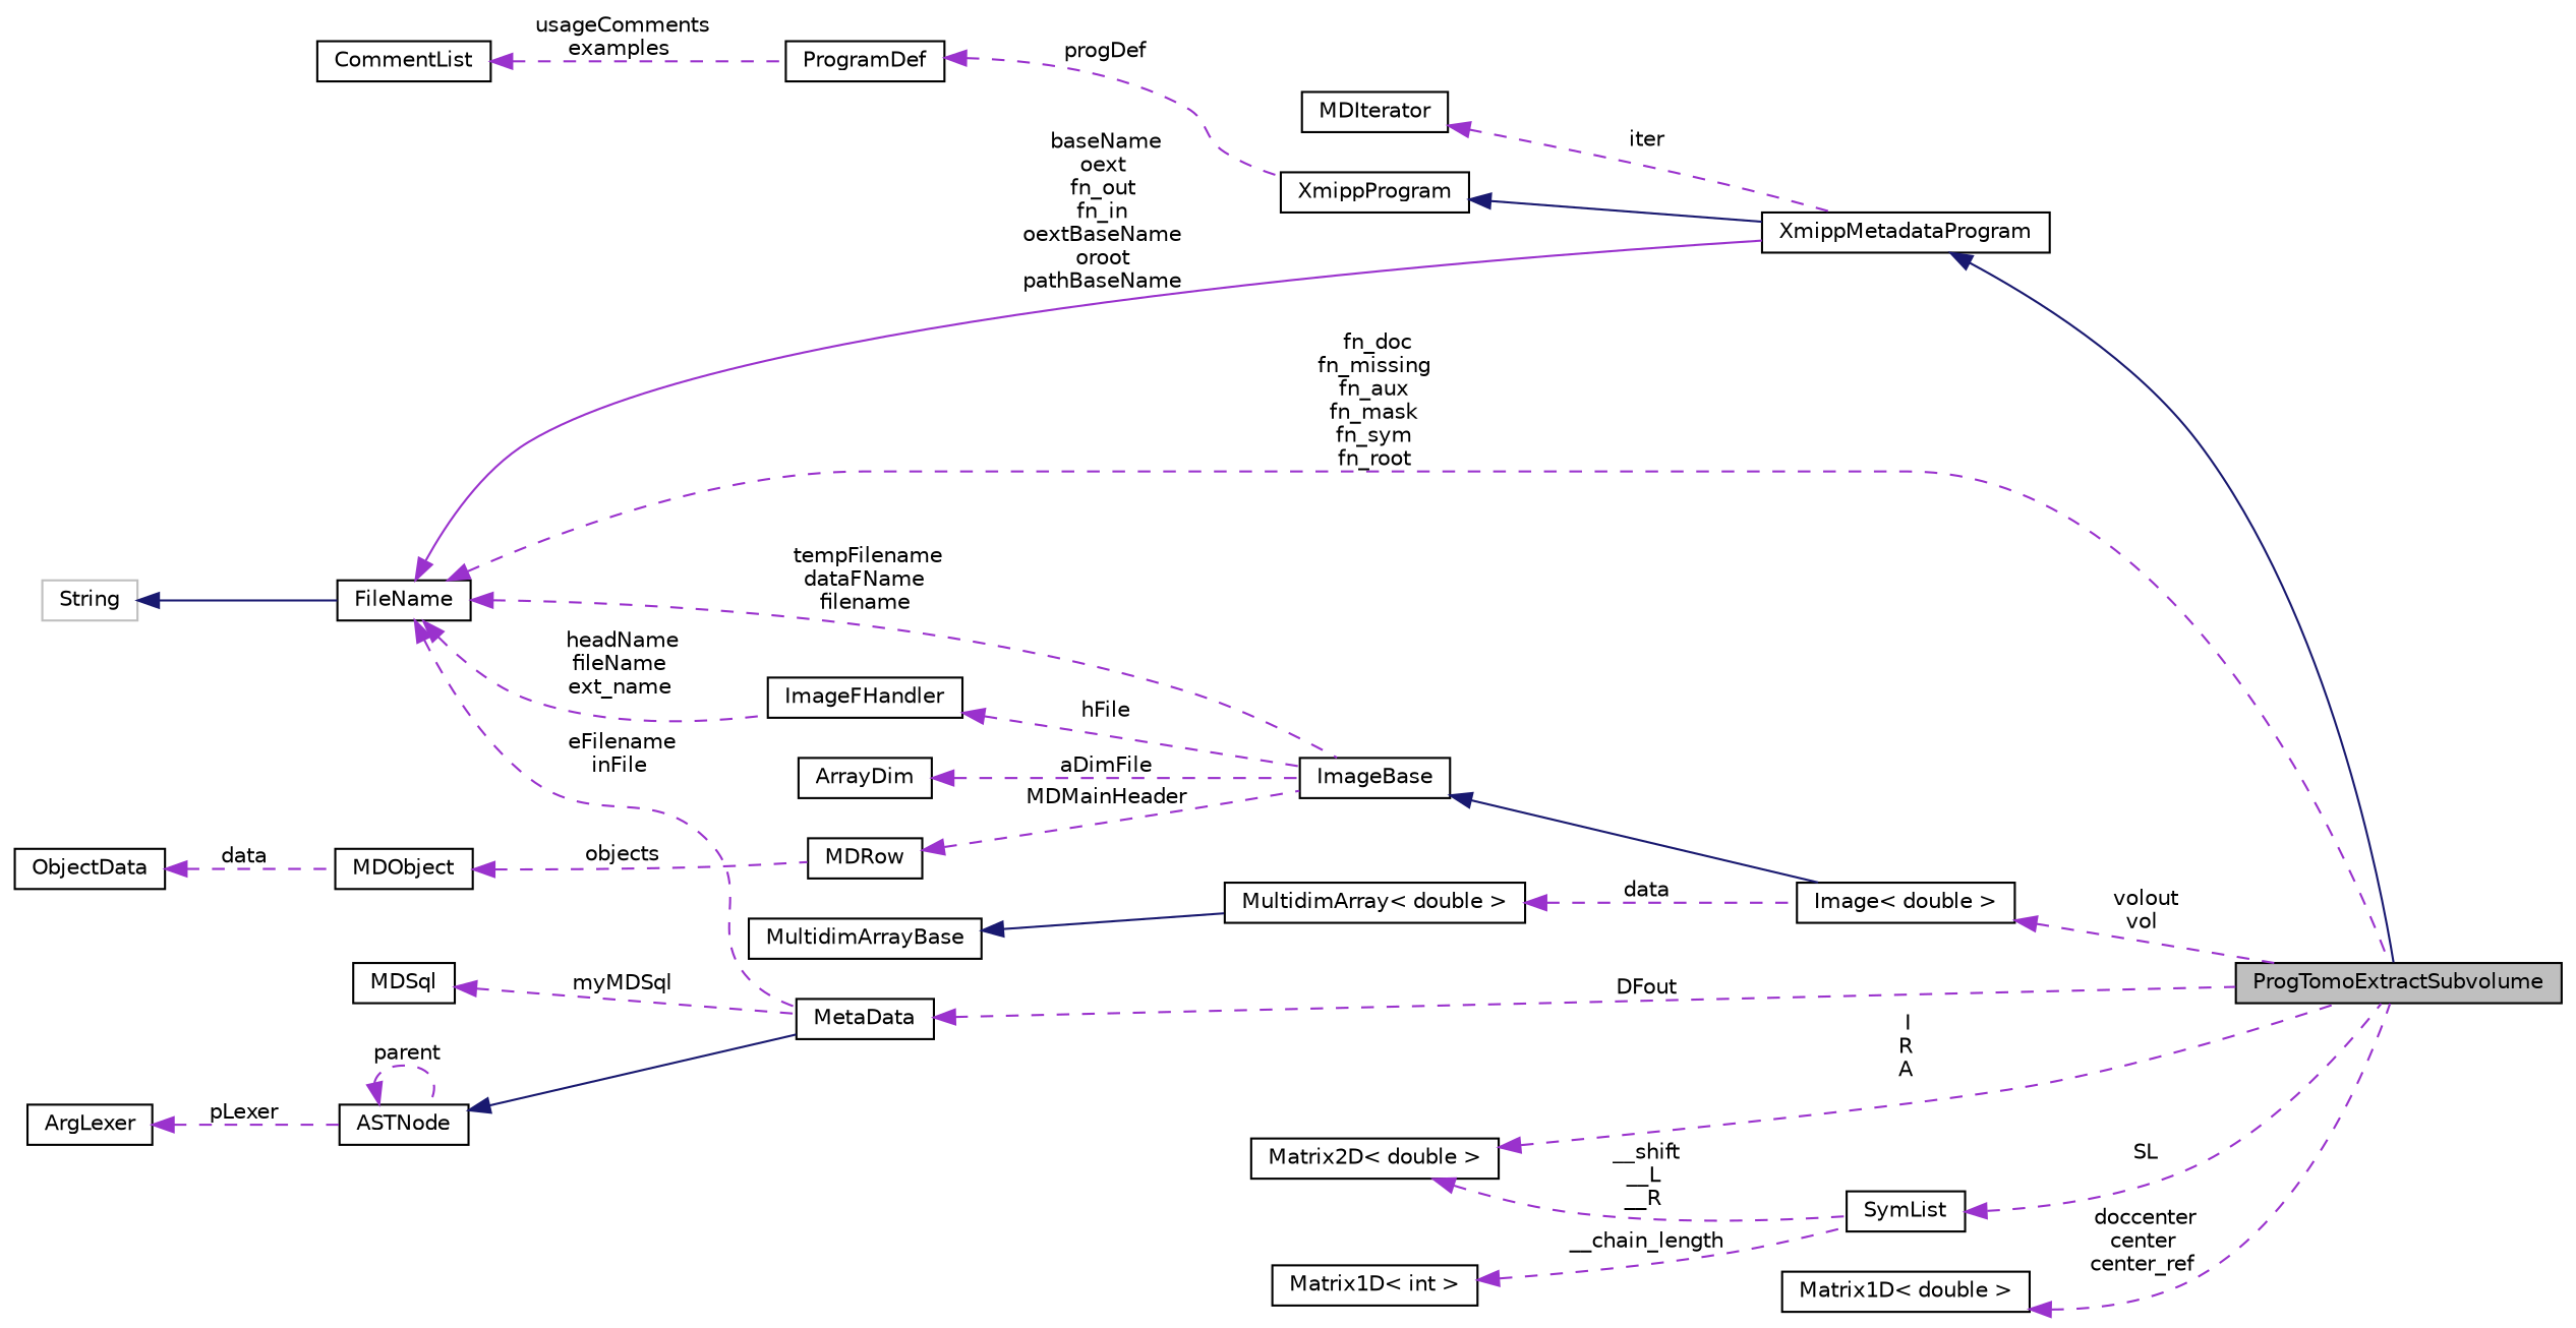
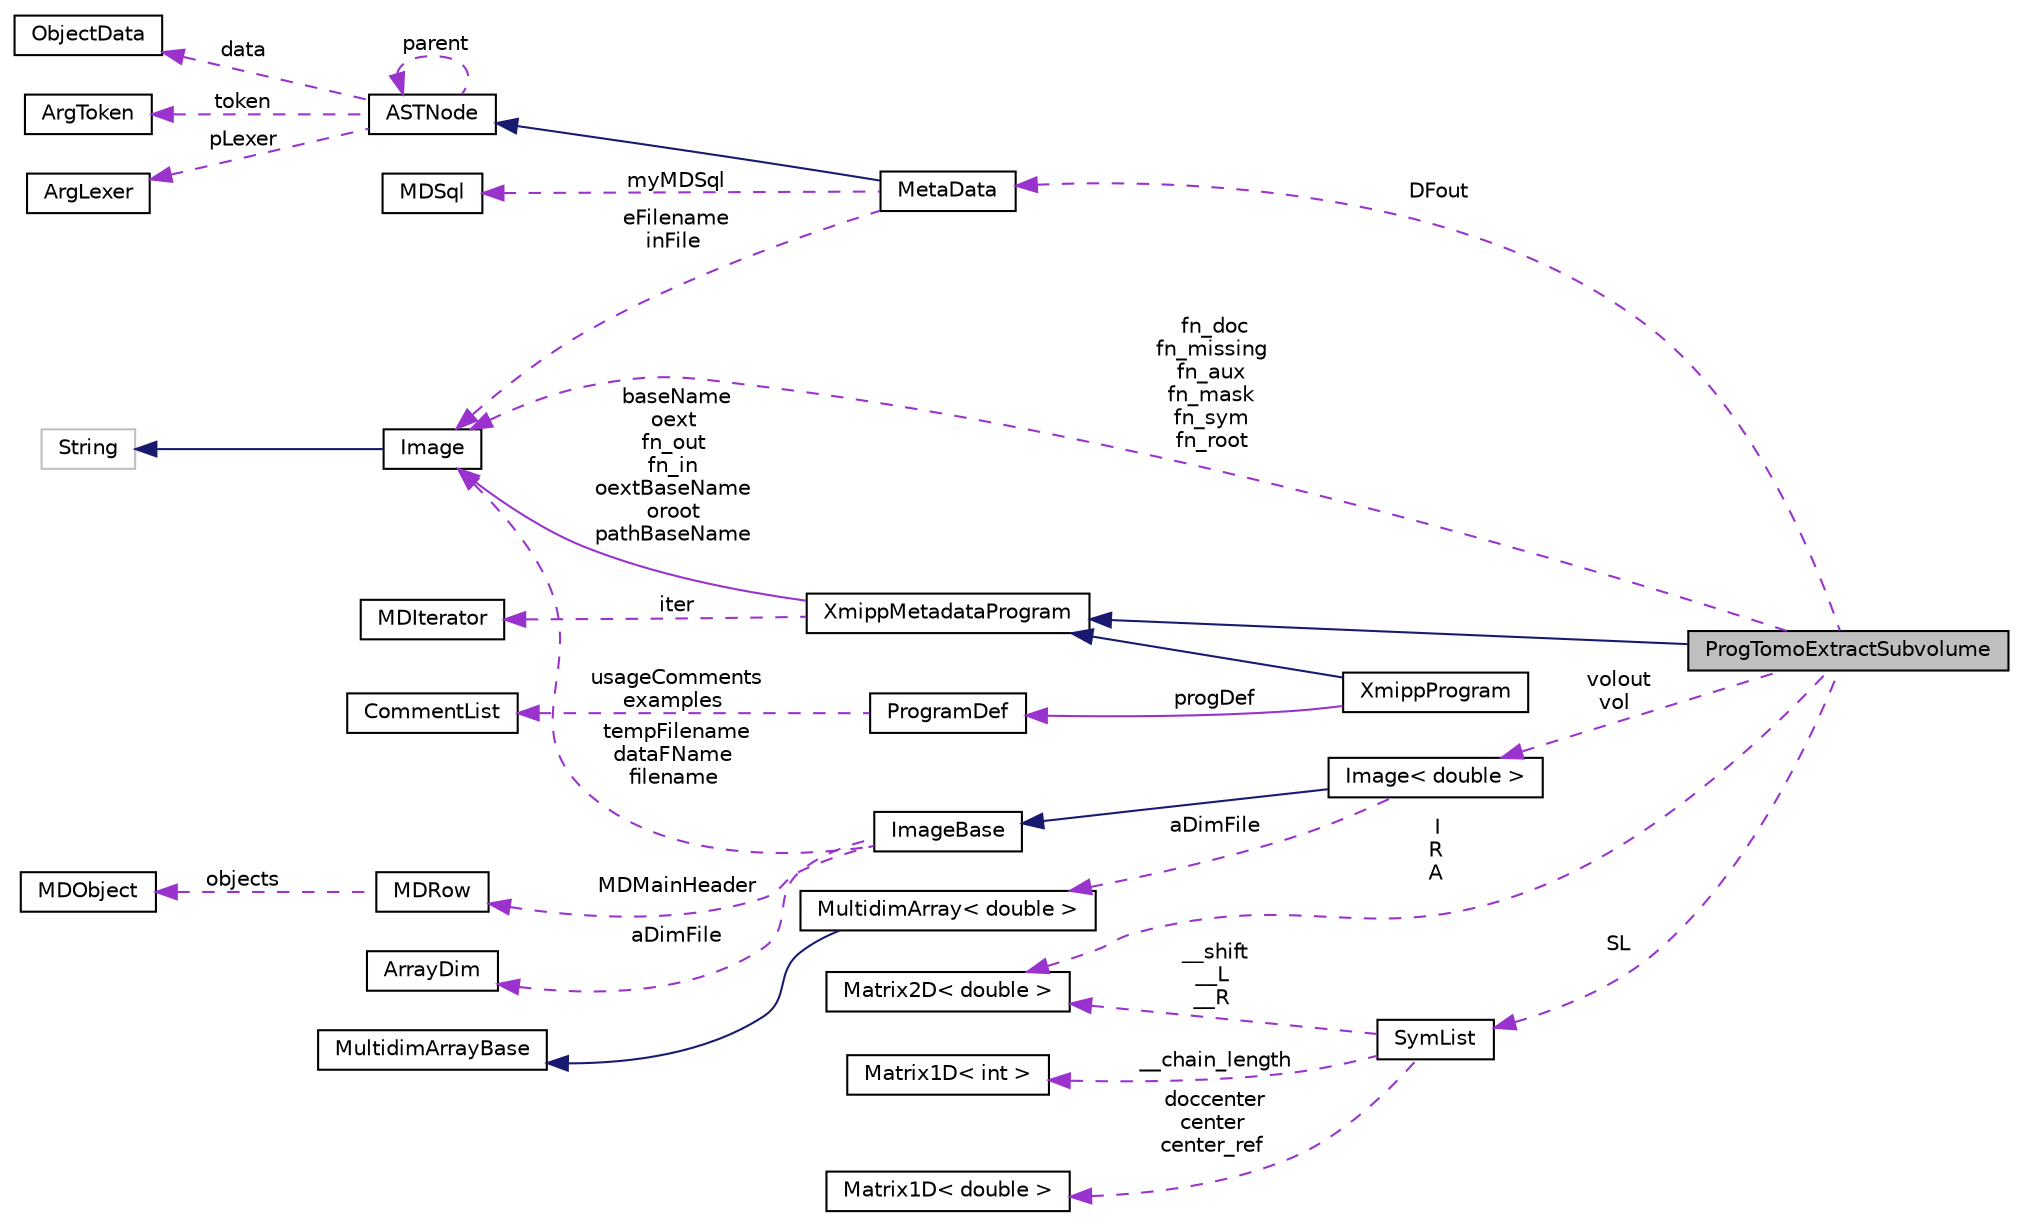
  digraph {
    rankdir=LR
    node [color=black fillcolor=white fontname=Helvetica fontsize=10 shape=record style=filled]
    edge [color=darkorchid3 dir=back fontname=Helvetica fontsize=10 labelfontname=Helvetica labelfontsize=10 style=dashed]
    n1 [fillcolor=grey75 fontcolor=black height=0.2 label=ProgTomoExtractSubvolume width=0.4]
    n2 [height=0.2 label=XmippMetadataProgram width=0.4]
    n3 [height=0.2 label=XmippProgram width=0.4]
    n4 [height=0.2 label=ProgramDef width=0.4]
    n5 [height=0.2 label=ASTNode width=0.4]
    n6 [height=0.2 label=MetaData width=0.4]
+   n7 [height=0.2 label=ArgToken width=0.4]
    n8 [height=0.2 label=ArgLexer width=0.4]
    n9 [height=0.2 label=CommentList width=0.4]
    n10 [height=0.2 label=MDIterator width=0.4]
-   n11 [height=0.2 label=FileName width=0.4]
+   n11 [height=0.2 label=Image width=0.4]
    n12 [height=0.2 label=ImageBase width=0.4]
-   n13 [height=0.2 label=ImageFHandler width=0.4]
    n14 [height=0.2 label="Image\< double \>" width=0.4]
    n15 [color=grey75 height=0.2 label=String width=0.4]
    n16 [height=0.2 label=MDSql width=0.4]
    n17 [height=0.2 label="Matrix2D\< double \>" width=0.4]
    n18 [height=0.2 label=SymList width=0.4]
    n19 [height=0.2 label=MultidimArrayBase width=0.4]
    n20 [height=0.2 label="MultidimArray\< double \>" width=0.4]
    n21 [height=0.2 label=MDRow width=0.4]
    n22 [height=0.2 label=MDObject width=0.4]
    n23 [height=0.2 label=ObjectData width=0.4]
    n24 [height=0.2 label=ArrayDim width=0.4]
    n25 [height=0.2 label="Matrix1D\< double \>" width=0.4]
    n26 [height=0.2 label="Matrix1D\< int \>" width=0.4]
    n2 -> n1 [color=midnightblue style=solid]
-   n3 -> n2 [color=midnightblue style=solid]
-   n4 -> n3 [label=" progDef"]
+   n2 -> n3 [color=midnightblue style=solid]
+   n4 -> n3 [label=" progDef" style=solid]
    n5 -> n5 [label=" parent"]
    n5 -> n6 [color=midnightblue style=solid]
    n6 -> n1 [label=" DFout"]
+   n7 -> n5 [label=" token"]
    n8 -> n5 [label=" pLexer"]
    n9 -> n4 [label=" usageComments\nexamples"]
    n10 -> n2 [label=" iter"]
    n11 -> n1 [label=" fn_doc\nfn_missing\nfn_aux\nfn_mask\nfn_sym\nfn_root"]
    n11 -> n2 [label=" baseName\noext\nfn_out\nfn_in\noextBaseName\noroot\npathBaseName" style=solid]
    n11 -> n6 [label=" eFilename\ninFile"]
    n11 -> n12 [label=" tempFilename\ndataFName\nfilename"]
-   n11 -> n13 [label=" headName\nfileName\next_name"]
    n12 -> n14 [color=midnightblue style=solid]
-   n13 -> n12 [label=" hFile"]
    n14 -> n1 [label=" volout\nvol"]
    n15 -> n11 [color=midnightblue style=solid]
    n16 -> n6 [label=" myMDSql"]
    n17 -> n1 [label=" I\nR\nA"]
    n17 -> n18 [label=" __shift\n__L\n__R"]
    n18 -> n1 [label=" SL"]
    n19 -> n20 [color=midnightblue style=solid]
-   n20 -> n14 [label=" data"]
+   n20 -> n14 [label=" aDimFile"]
    n21 -> n12 [label=" MDMainHeader"]
    n22 -> n21 [label=" objects"]
-   n23 -> n22 [label=" data"]
+   n23 -> n5 [label=" data"]
    n24 -> n12 [label=" aDimFile"]
-   n25 -> n1 [label=" doccenter\ncenter\ncenter_ref"]
+   n25 -> n18 [label=" doccenter\ncenter\ncenter_ref"]
    n26 -> n18 [label=" __chain_length"]
  }
